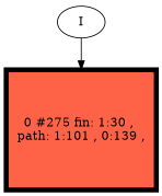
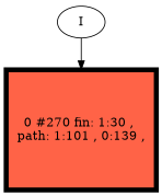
  digraph {
-   n1 [fillcolor=tomato height=1.88739 label="0 #275 fin: 1:30 , \n path: 1:101 , 0:139 , " penwidth=5.60212 shape=box style=filled width=1.88739]
+   n1 [fillcolor=tomato height=1.88739 label="0 #270 fin: 1:30 , \n path: 1:101 , 0:139 , " penwidth=5.60212 shape=box style=filled width=1.88739]
    I
    I -> n1
  }
